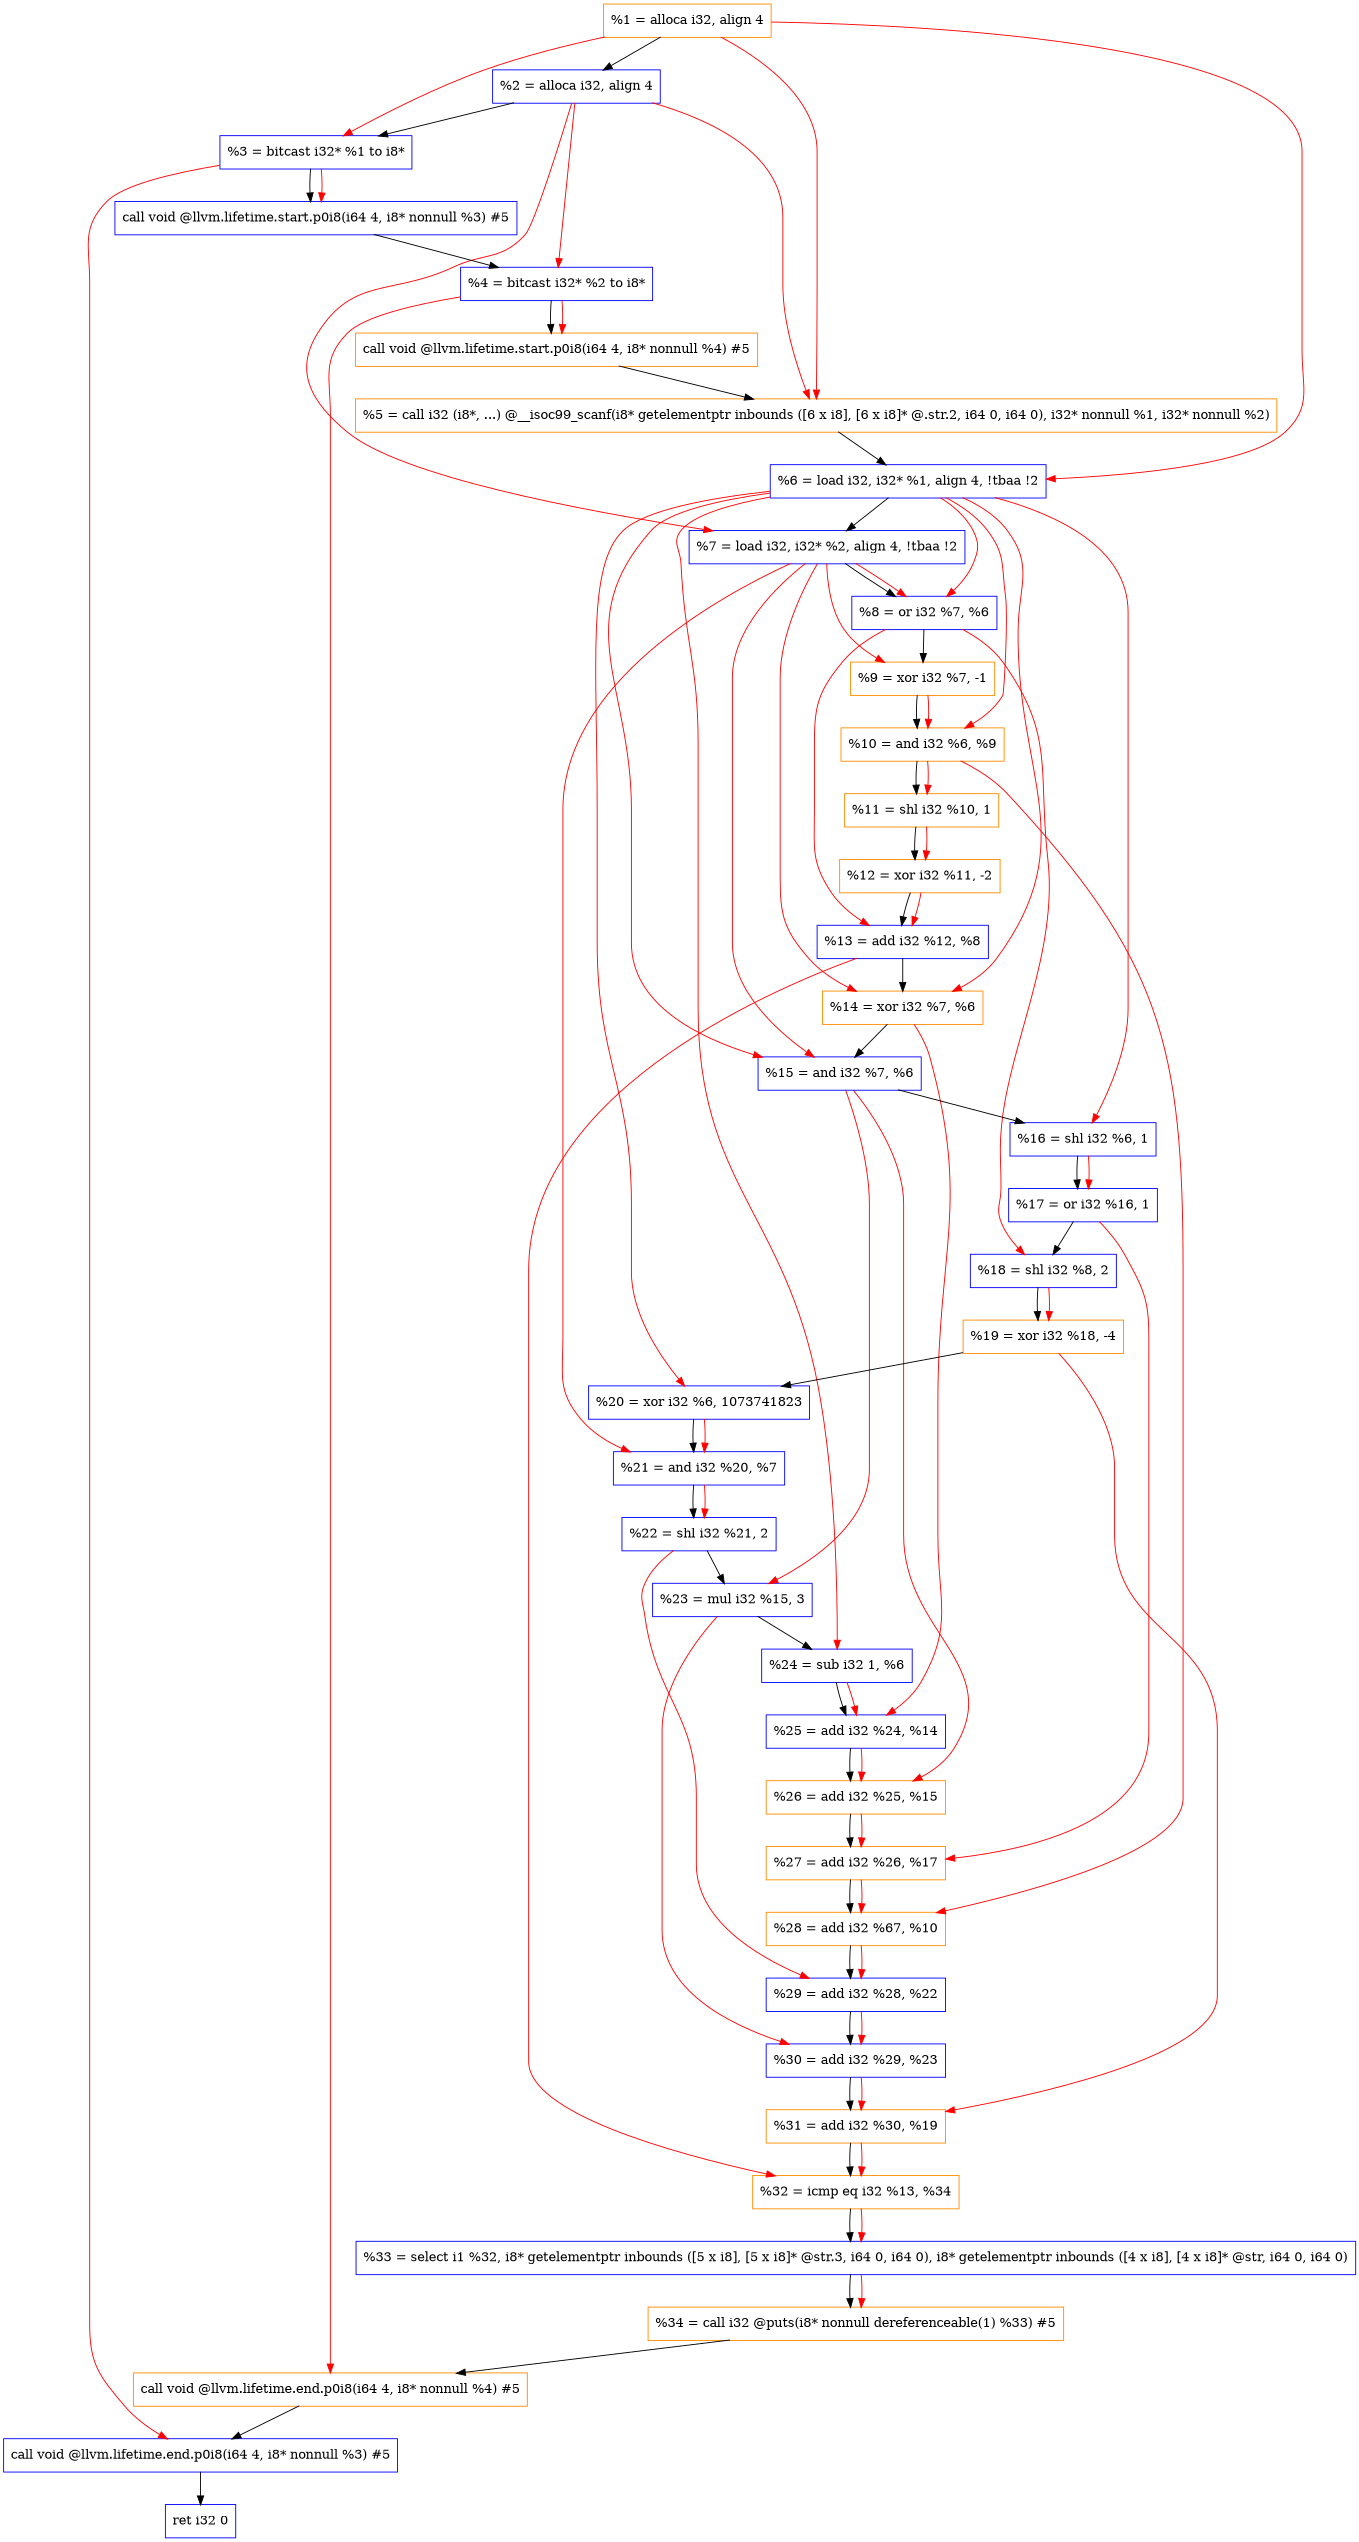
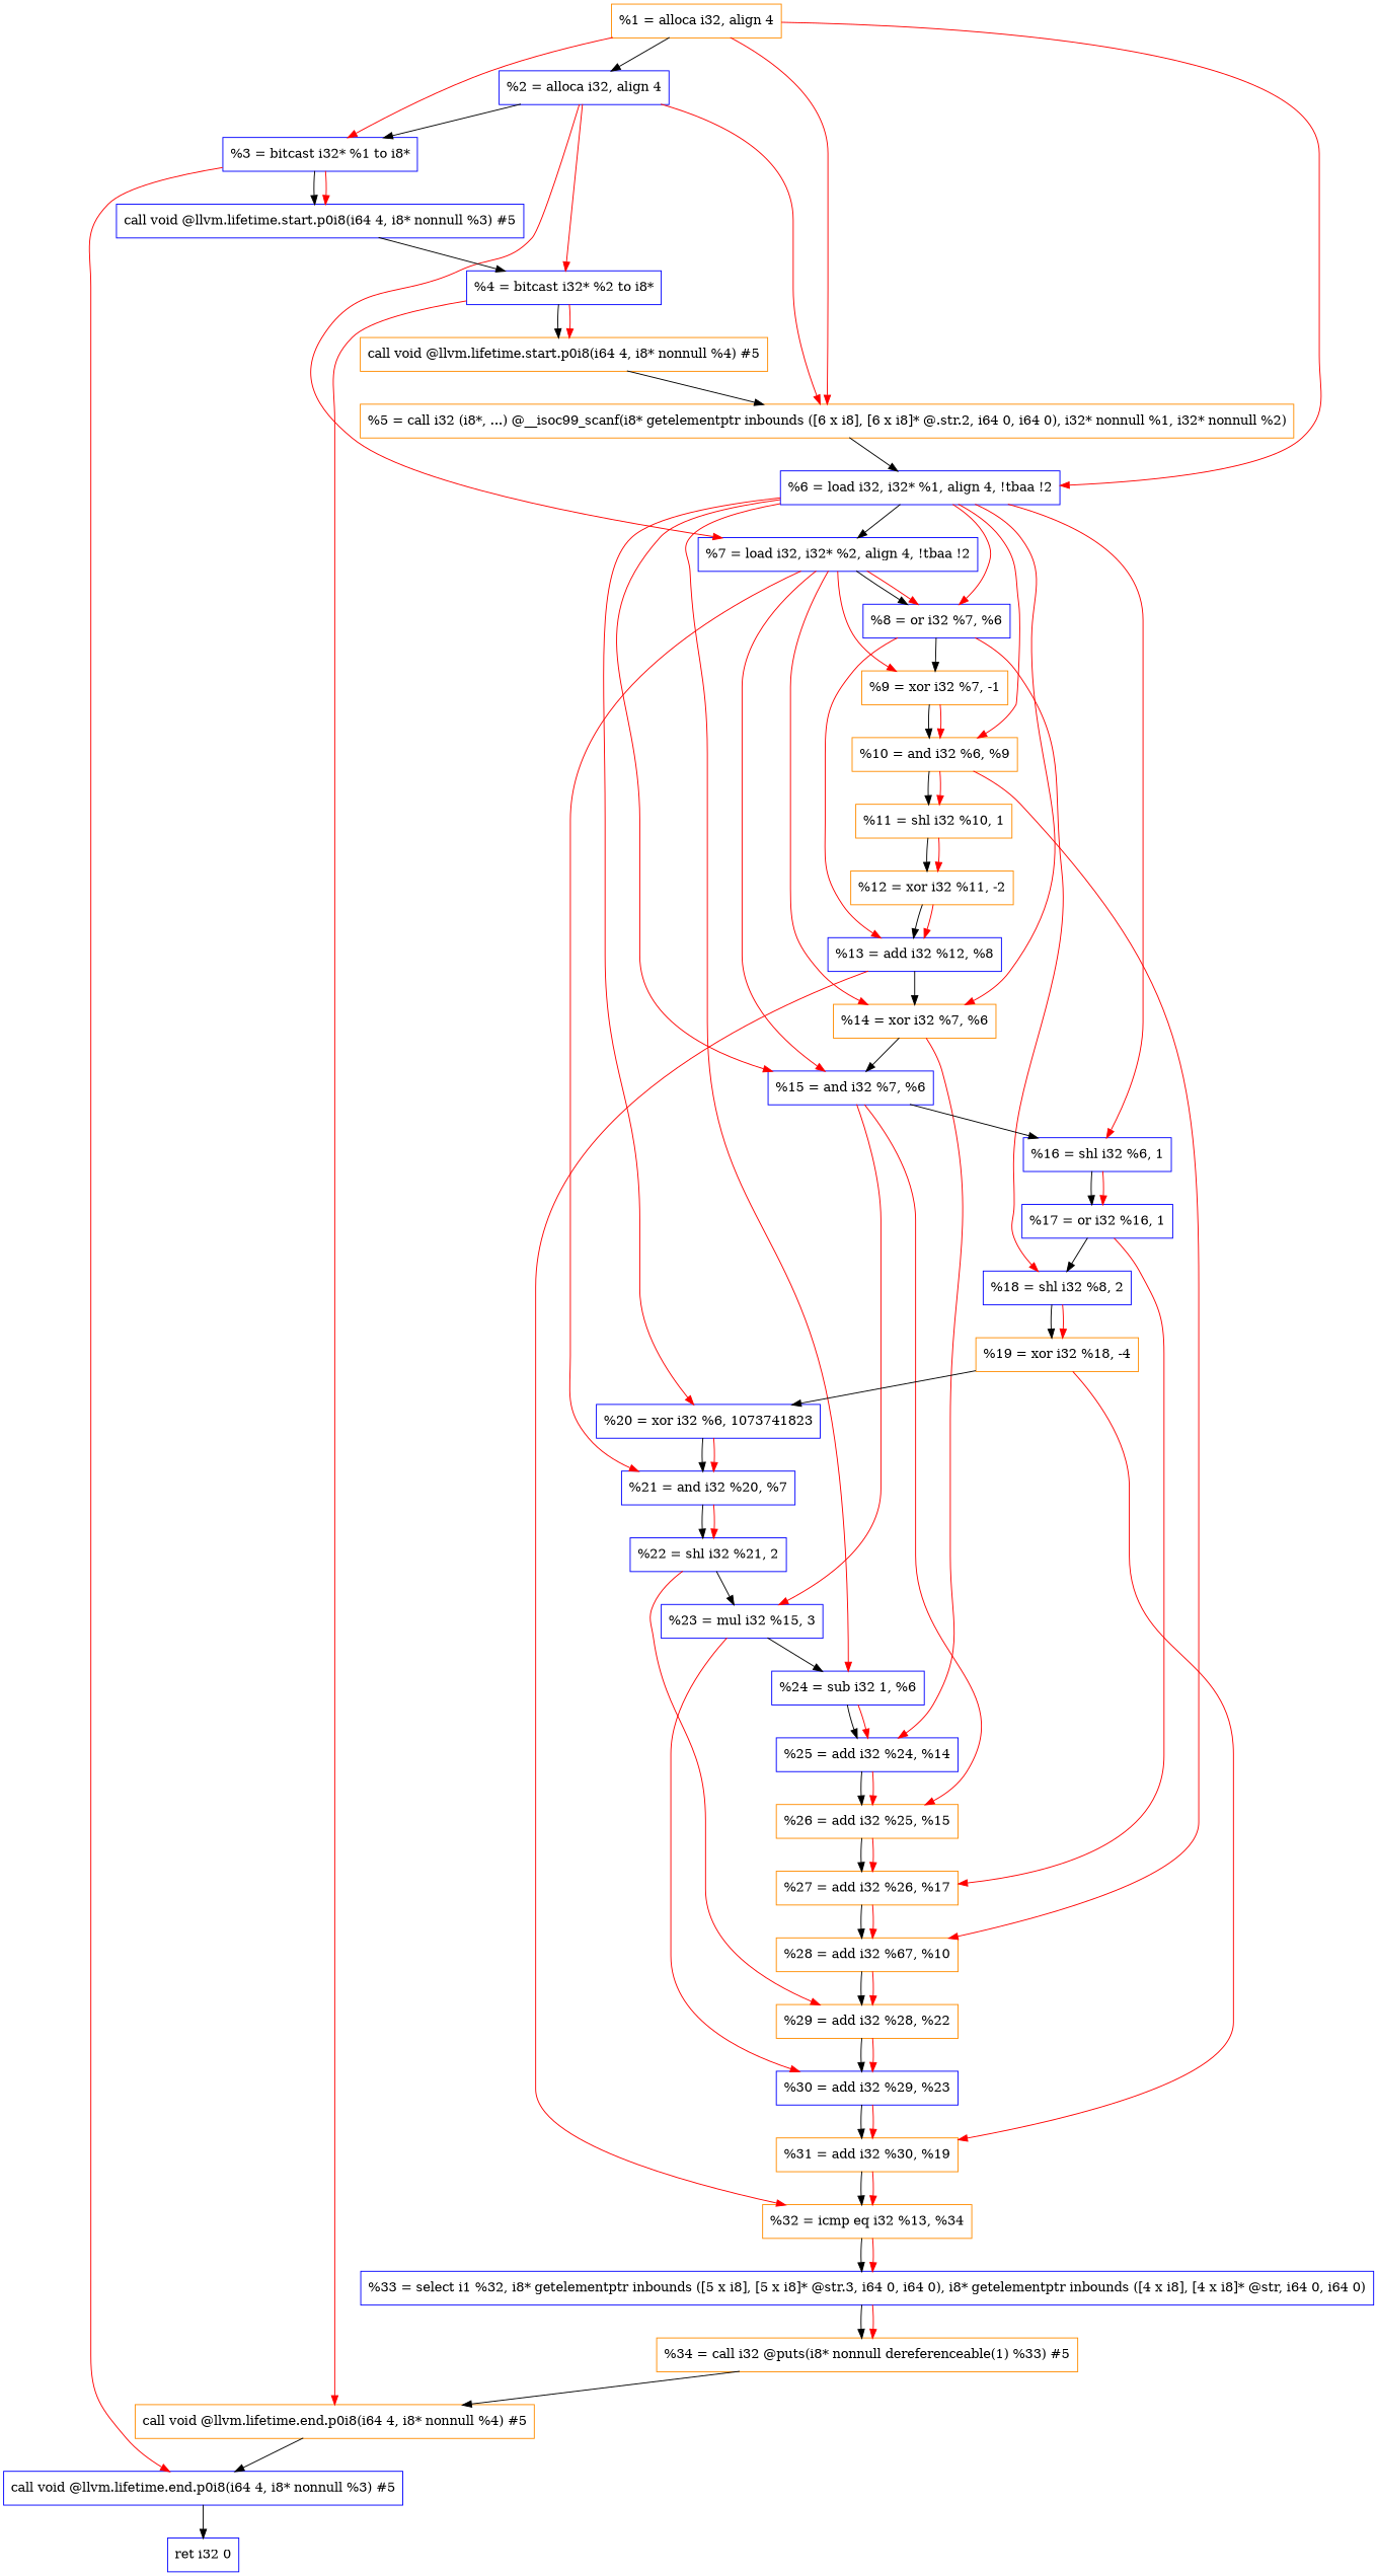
  digraph {
    node [color=blue shape=record]
    edge [color=red]
    n1 [color=darkorange label="  %1 = alloca i32, align 4"]
    n2 [label="  %2 = alloca i32, align 4"]
    n3 [label="  %3 = bitcast i32* %1 to i8*"]
    n4 [color=darkorange label="  %5 = call i32 (i8*, ...) @__isoc99_scanf(i8* getelementptr inbounds ([6 x i8], [6 x i8]* @.str.2, i64 0, i64 0), i32* nonnull %1, i32* nonnull %2)"]
    n5 [label="  %6 = load i32, i32* %1, align 4, !tbaa !2"]
    n6 [label="  %4 = bitcast i32* %2 to i8*"]
    n7 [label="  %7 = load i32, i32* %2, align 4, !tbaa !2"]
    n8 [label="  call void @llvm.lifetime.start.p0i8(i64 4, i8* nonnull %3) #5"]
    n9 [label="  call void @llvm.lifetime.end.p0i8(i64 4, i8* nonnull %3) #5"]
    n10 [label="  %8 = or i32 %7, %6"]
    n11 [color=darkorange label="  %10 = and i32 %6, %9"]
    n12 [color=darkorange label="  %14 = xor i32 %7, %6"]
    n13 [label="  %15 = and i32 %7, %6"]
    n14 [label="  %16 = shl i32 %6, 1"]
    n15 [label="  %20 = xor i32 %6, 1073741823"]
    n16 [label="  %24 = sub i32 1, %6"]
    n17 [color=darkorange label="  call void @llvm.lifetime.start.p0i8(i64 4, i8* nonnull %4) #5"]
    n18 [color=darkorange label="  call void @llvm.lifetime.end.p0i8(i64 4, i8* nonnull %4) #5"]
    n19 [color=darkorange label="  %9 = xor i32 %7, -1"]
    n20 [label="  %21 = and i32 %20, %7"]
    n21 [label="  ret i32 0"]
    n22 [label="  %13 = add i32 %12, %8"]
    n23 [label="  %18 = shl i32 %8, 2"]
    n24 [color=darkorange label="  %11 = shl i32 %10, 1"]
    n25 [color=darkorange label="%28 = add i32 %67, %10"]
    n26 [label="  %25 = add i32 %24, %14"]
    n27 [label="  %23 = mul i32 %15, 3"]
    n28 [color=darkorange label="  %26 = add i32 %25, %15"]
    n29 [label="  %17 = or i32 %16, 1"]
    n30 [label="  %22 = shl i32 %21, 2"]
    n31 [color=darkorange label="%32 = icmp eq i32 %13, %34"]
    n32 [color=darkorange label="  %19 = xor i32 %18, -4"]
    n33 [color=darkorange label="  %12 = xor i32 %11, -2"]
-   n34 [label="  %29 = add i32 %28, %22"]
+   n34 [color=darkorange label="  %29 = add i32 %28, %22"]
    n35 [label="  %33 = select i1 %32, i8* getelementptr inbounds ([5 x i8], [5 x i8]* @str.3, i64 0, i64 0), i8* getelementptr inbounds ([4 x i8], [4 x i8]* @str, i64 0, i64 0)"]
    n36 [label="  %30 = add i32 %29, %23"]
    n37 [color=darkorange label="  %27 = add i32 %26, %17"]
    n38 [color=darkorange label="  %31 = add i32 %30, %19"]
    n39 [color=darkorange label="  %34 = call i32 @puts(i8* nonnull dereferenceable(1) %33) #5"]
    n1 -> n2 [color=""]
    n1 -> n3
    n1 -> n4
    n1 -> n5
    n2 -> n3 [color=""]
    n2 -> n4
    n2 -> n6
    n2 -> n7
    n3 -> n8 [color=""]
    n3 -> n8
    n3 -> n9
    n4 -> n5 [color=""]
    n5 -> n7 [color=""]
    n5 -> n10
    n5 -> n11
    n5 -> n12
    n5 -> n13
    n5 -> n14
    n5 -> n15
    n5 -> n16
    n6 -> n17 [color=""]
    n6 -> n17
    n6 -> n18
    n7 -> n10 [color=""]
    n7 -> n10
    n7 -> n12
    n7 -> n13
    n7 -> n19
    n7 -> n20
    n8 -> n6 [color=""]
    n9 -> n21 [color=""]
    n10 -> n19 [color=""]
    n10 -> n22
    n10 -> n23
    n11 -> n24 [color=""]
    n11 -> n24
    n11 -> n25
    n12 -> n13 [color=""]
    n12 -> n26
    n13 -> n14 [color=""]
    n13 -> n27
    n13 -> n28
    n14 -> n29 [color=""]
    n14 -> n29
    n15 -> n20 [color=""]
    n15 -> n20
    n16 -> n26 [color=""]
    n16 -> n26
    n17 -> n4 [color=""]
    n18 -> n9 [color=""]
    n19 -> n11 [color=""]
    n19 -> n11
    n20 -> n30 [color=""]
    n20 -> n30
    n22 -> n12 [color=""]
    n22 -> n31
    n23 -> n32 [color=""]
    n23 -> n32
    n24 -> n33 [color=""]
    n24 -> n33
    n25 -> n34 [color=""]
    n25 -> n34
    n26 -> n28 [color=""]
    n26 -> n28
    n27 -> n16 [color=""]
    n27 -> n36
    n28 -> n37 [color=""]
    n28 -> n37
    n29 -> n23 [color=""]
    n29 -> n37
    n30 -> n27 [color=""]
    n30 -> n34
    n31 -> n35 [color=""]
    n31 -> n35
    n32 -> n15 [color=""]
    n32 -> n38
    n33 -> n22 [color=""]
    n33 -> n22
    n34 -> n36 [color=""]
    n34 -> n36
    n35 -> n39 [color=""]
    n35 -> n39
    n36 -> n38 [color=""]
    n36 -> n38
    n37 -> n25 [color=""]
    n37 -> n25
    n38 -> n31 [color=""]
    n38 -> n31
    n39 -> n18 [color=""]
  }
